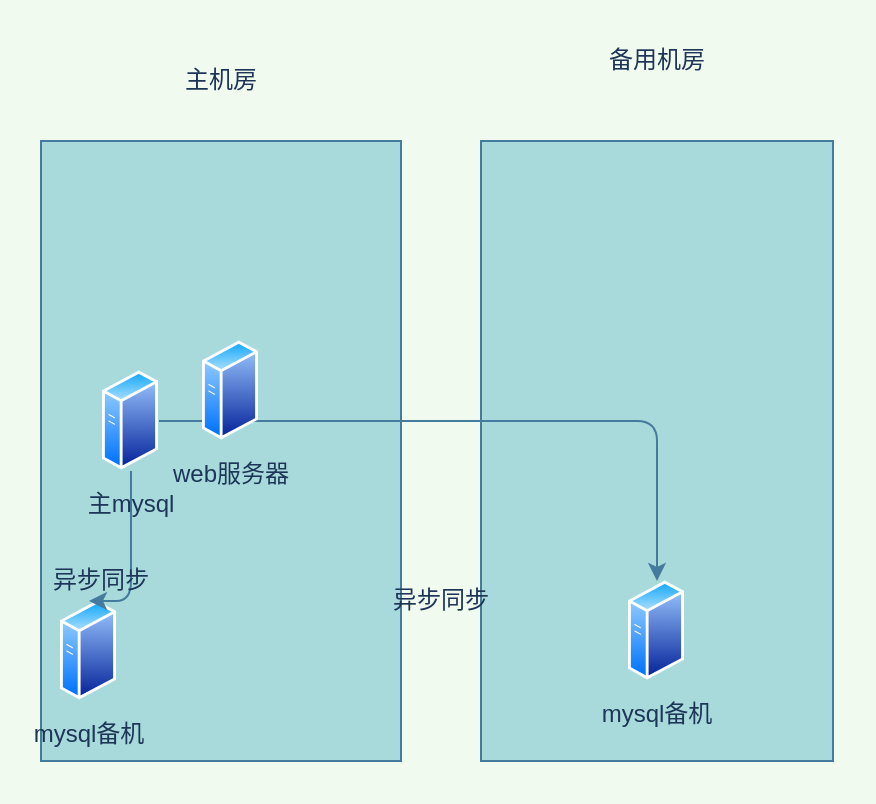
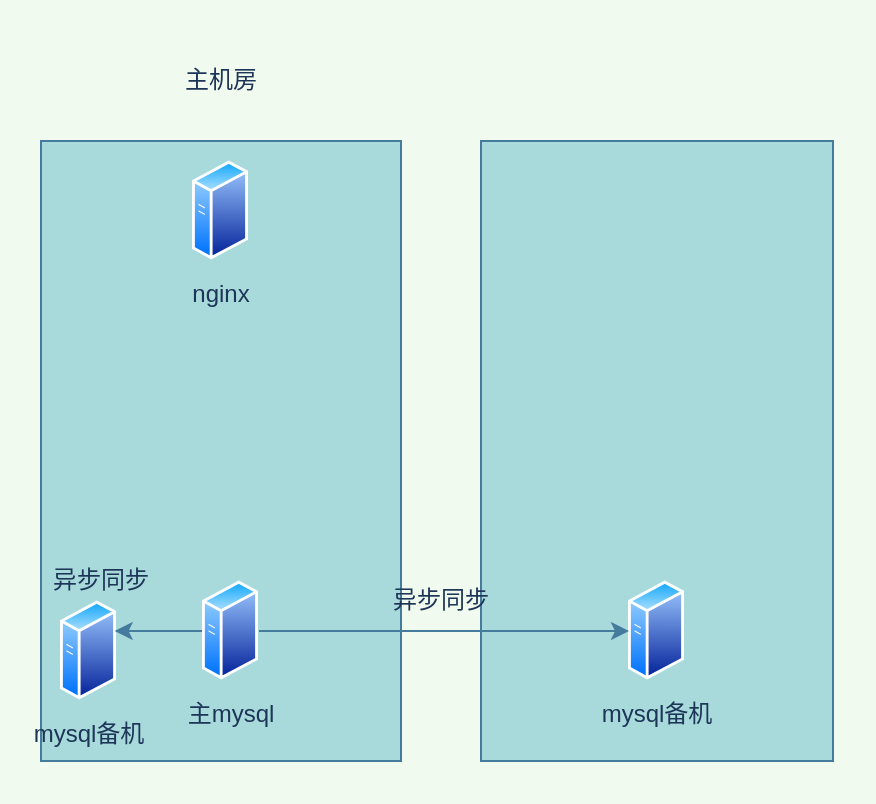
  <mxCell id="0" />
  <mxCell id="1" parent="0" />
  <mxCell id="2" value="" style="rounded=0;whiteSpace=wrap;html=1;sketch=0;fontColor=#1D3557;strokeColor=#457B9D;fillColor=#A8DADC;" vertex="1" parent="1"><mxGeometry x="20" y="70" width="180" height="310" as="geometry" /></mxCell>
  <mxCell id="3" value="主机房" style="text;html=1;align=center;verticalAlign=middle;resizable=0;points=[];autosize=1;strokeColor=none;fontColor=#1D3557;" vertex="1" parent="1"><mxGeometry x="85" y="30" width="50" height="20" as="geometry" /></mxCell>
- <mxCell id="4" value="备用机房" style="text;html=1;align=center;verticalAlign=middle;resizable=0;points=[];autosize=1;strokeColor=none;fontColor=#1D3557;" vertex="1" parent="1"><mxGeometry x="298" y="20" width="60" height="20" as="geometry" /></mxCell>
  <mxCell id="5" value="" style="rounded=0;whiteSpace=wrap;html=1;sketch=0;fontColor=#1D3557;strokeColor=#457B9D;fillColor=#A8DADC;" vertex="1" parent="1"><mxGeometry x="240" y="70" width="176" height="310" as="geometry" /></mxCell>
  <mxCell id="6" value="mysql备机" style="aspect=fixed;perimeter=ellipsePerimeter;html=1;align=center;shadow=0;dashed=0;spacingTop=3;image;image=img/lib/active_directory/generic_server.svg;rounded=0;sketch=0;fontColor=#1D3557;strokeColor=#457B9D;fillColor=#A8DADC;labelBackgroundColor=none;" vertex="1" parent="1"><mxGeometry x="314" y="290" width="28.0" height="50" as="geometry" /></mxCell>
  <mxCell id="7" value="mysql备机" style="aspect=fixed;perimeter=ellipsePerimeter;html=1;align=center;shadow=0;dashed=0;spacingTop=3;image;image=img/lib/active_directory/generic_server.svg;rounded=0;sketch=0;fontColor=#1D3557;strokeColor=#457B9D;fillColor=#A8DADC;labelBackgroundColor=none;" vertex="1" parent="1"><mxGeometry x="30" y="300" width="28.0" height="50" as="geometry" /></mxCell>
  <mxCell id="8" style="edgeStyle=orthogonalEdgeStyle;curved=0;rounded=1;sketch=0;orthogonalLoop=1;jettySize=auto;html=1;fontColor=#1D3557;strokeColor=#457B9D;fillColor=#A8DADC;" edge="1" parent="1" source="10" target="7"><mxGeometry relative="1" as="geometry"><Array as="points"><mxPoint x="44" y="300" /></Array></mxGeometry></mxCell>
  <mxCell id="9" style="edgeStyle=orthogonalEdgeStyle;curved=0;rounded=1;sketch=0;orthogonalLoop=1;jettySize=auto;html=1;fontColor=#1D3557;strokeColor=#457B9D;fillColor=#A8DADC;" edge="1" parent="1" source="10" target="6"><mxGeometry relative="1" as="geometry" /></mxCell>
- <mxCell id="10" value="主mysql" style="aspect=fixed;perimeter=ellipsePerimeter;html=1;align=center;shadow=0;dashed=0;spacingTop=3;image;image=img/lib/active_directory/generic_server.svg;rounded=0;sketch=0;fontColor=#1D3557;strokeColor=#457B9D;fillColor=#A8DADC;labelBackgroundColor=none;" vertex="1" parent="1"><mxGeometry x="51" y="185" width="28.0" height="50" as="geometry" /></mxCell>
- <mxCell id="11" value="web服务器" style="aspect=fixed;perimeter=ellipsePerimeter;html=1;align=center;shadow=0;dashed=0;spacingTop=3;image;image=img/lib/active_directory/generic_server.svg;rounded=0;sketch=0;fontColor=#1D3557;strokeColor=#457B9D;fillColor=#A8DADC;labelBackgroundColor=none;" vertex="1" parent="1"><mxGeometry x="101" y="170" width="28.0" height="50" as="geometry" /></mxCell>
+ <mxCell id="10" value="主mysql" style="aspect=fixed;perimeter=ellipsePerimeter;html=1;align=center;shadow=0;dashed=0;spacingTop=3;image;image=img/lib/active_directory/generic_server.svg;rounded=0;sketch=0;fontColor=#1D3557;strokeColor=#457B9D;fillColor=#A8DADC;labelBackgroundColor=none;" vertex="1" parent="1"><mxGeometry x="101" y="290" width="28.0" height="50" as="geometry" /></mxCell>
+ <mxCell id="12" value="nginx" style="aspect=fixed;perimeter=ellipsePerimeter;html=1;align=center;shadow=0;dashed=0;spacingTop=3;image;image=img/lib/active_directory/generic_server.svg;rounded=0;sketch=0;fontColor=#1D3557;strokeColor=#457B9D;fillColor=#A8DADC;labelBackgroundColor=none;" vertex="1" parent="1"><mxGeometry x="96" y="80" width="28.0" height="50" as="geometry" /></mxCell>
  <mxCell id="13" value="异步同步" style="text;html=1;align=center;verticalAlign=middle;resizable=0;points=[];autosize=1;strokeColor=none;fontColor=#1D3557;" vertex="1" parent="1"><mxGeometry x="190" y="290" width="60" height="20" as="geometry" /></mxCell>
  <mxCell id="14" value="异步同步" style="text;html=1;align=center;verticalAlign=middle;resizable=0;points=[];autosize=1;strokeColor=none;fontColor=#1D3557;" vertex="1" parent="1"><mxGeometry x="20" y="280" width="60" height="20" as="geometry" /></mxCell>
